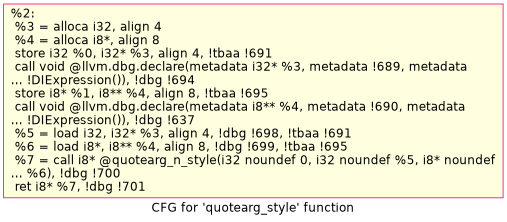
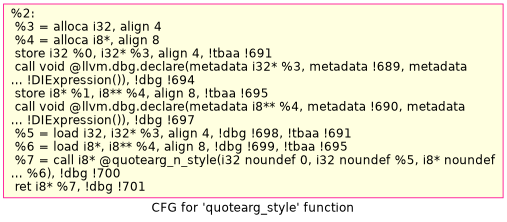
  digraph {
    label="CFG for 'quotearg_style' function"
    rankdir=LR
    fontname="DejaVu Sans"
-   n1 [color=deeppink fillcolor=lightyellow label="{%2:\l  %3 = alloca i32, align 4\l  %4 = alloca i8*, align 8\l  store i32 %0, i32* %3, align 4, !tbaa !691\l  call void @llvm.dbg.declare(metadata i32* %3, metadata !689, metadata\l... !DIExpression()), !dbg !694\l  store i8* %1, i8** %4, align 8, !tbaa !695\l  call void @llvm.dbg.declare(metadata i8** %4, metadata !690, metadata\l... !DIExpression()), !dbg !637\l  %5 = load i32, i32* %3, align 4, !dbg !698, !tbaa !691\l  %6 = load i8*, i8** %4, align 8, !dbg !699, !tbaa !695\l  %7 = call i8* @quotearg_n_style(i32 noundef 0, i32 noundef %5, i8* noundef\l... %6), !dbg !700\l  ret i8* %7, !dbg !701\l}" shape=record style=filled fontname="DejaVu Sans"]
+   n1 [color=deeppink fillcolor=lightyellow label="{%2:\l  %3 = alloca i32, align 4\l  %4 = alloca i8*, align 8\l  store i32 %0, i32* %3, align 4, !tbaa !691\l  call void @llvm.dbg.declare(metadata i32* %3, metadata !689, metadata\l... !DIExpression()), !dbg !694\l  store i8* %1, i8** %4, align 8, !tbaa !695\l  call void @llvm.dbg.declare(metadata i8** %4, metadata !690, metadata\l... !DIExpression()), !dbg !697\l  %5 = load i32, i32* %3, align 4, !dbg !698, !tbaa !691\l  %6 = load i8*, i8** %4, align 8, !dbg !699, !tbaa !695\l  %7 = call i8* @quotearg_n_style(i32 noundef 0, i32 noundef %5, i8* noundef\l... %6), !dbg !700\l  ret i8* %7, !dbg !701\l}" shape=record style=filled fontname="DejaVu Sans"]
  }
